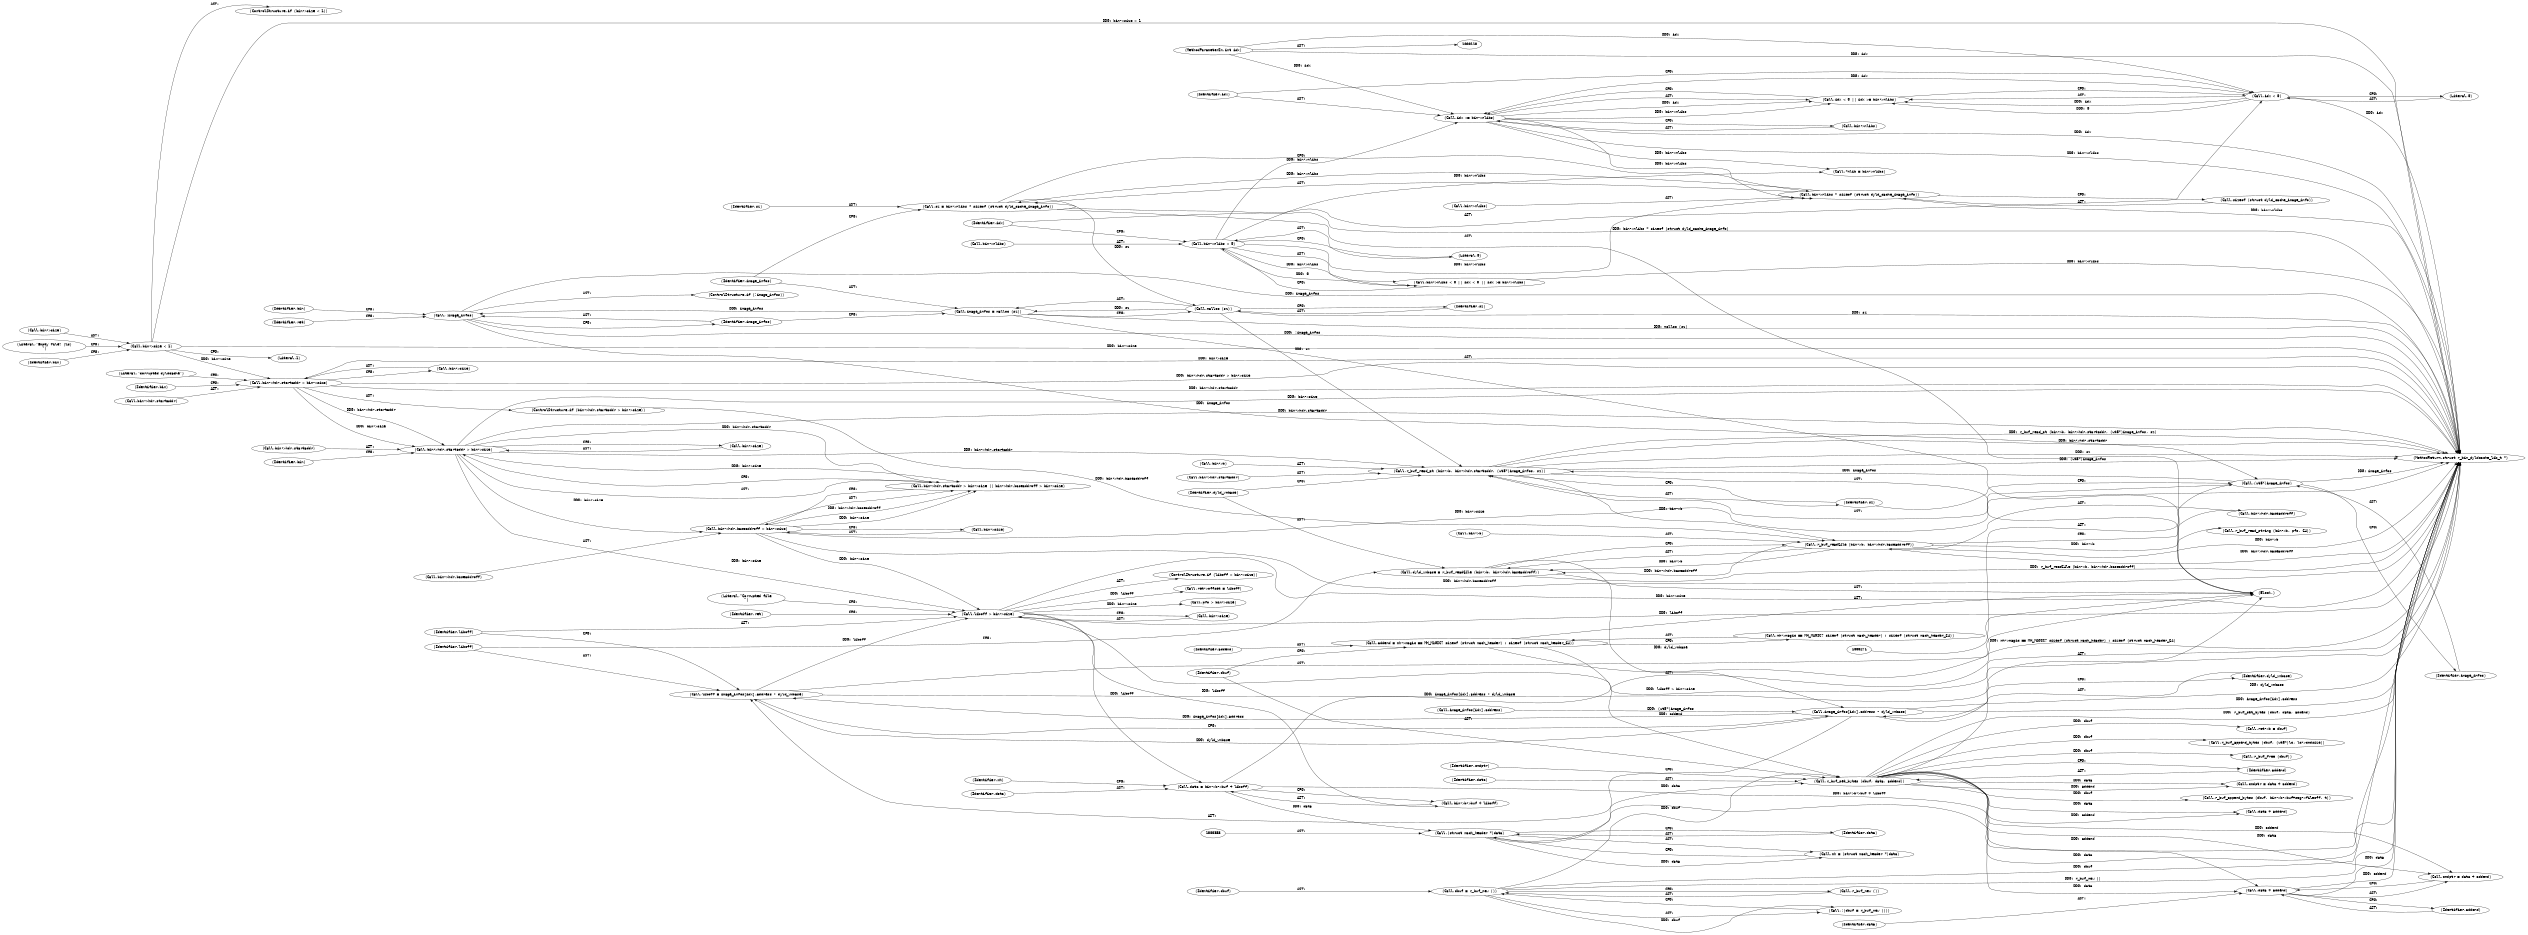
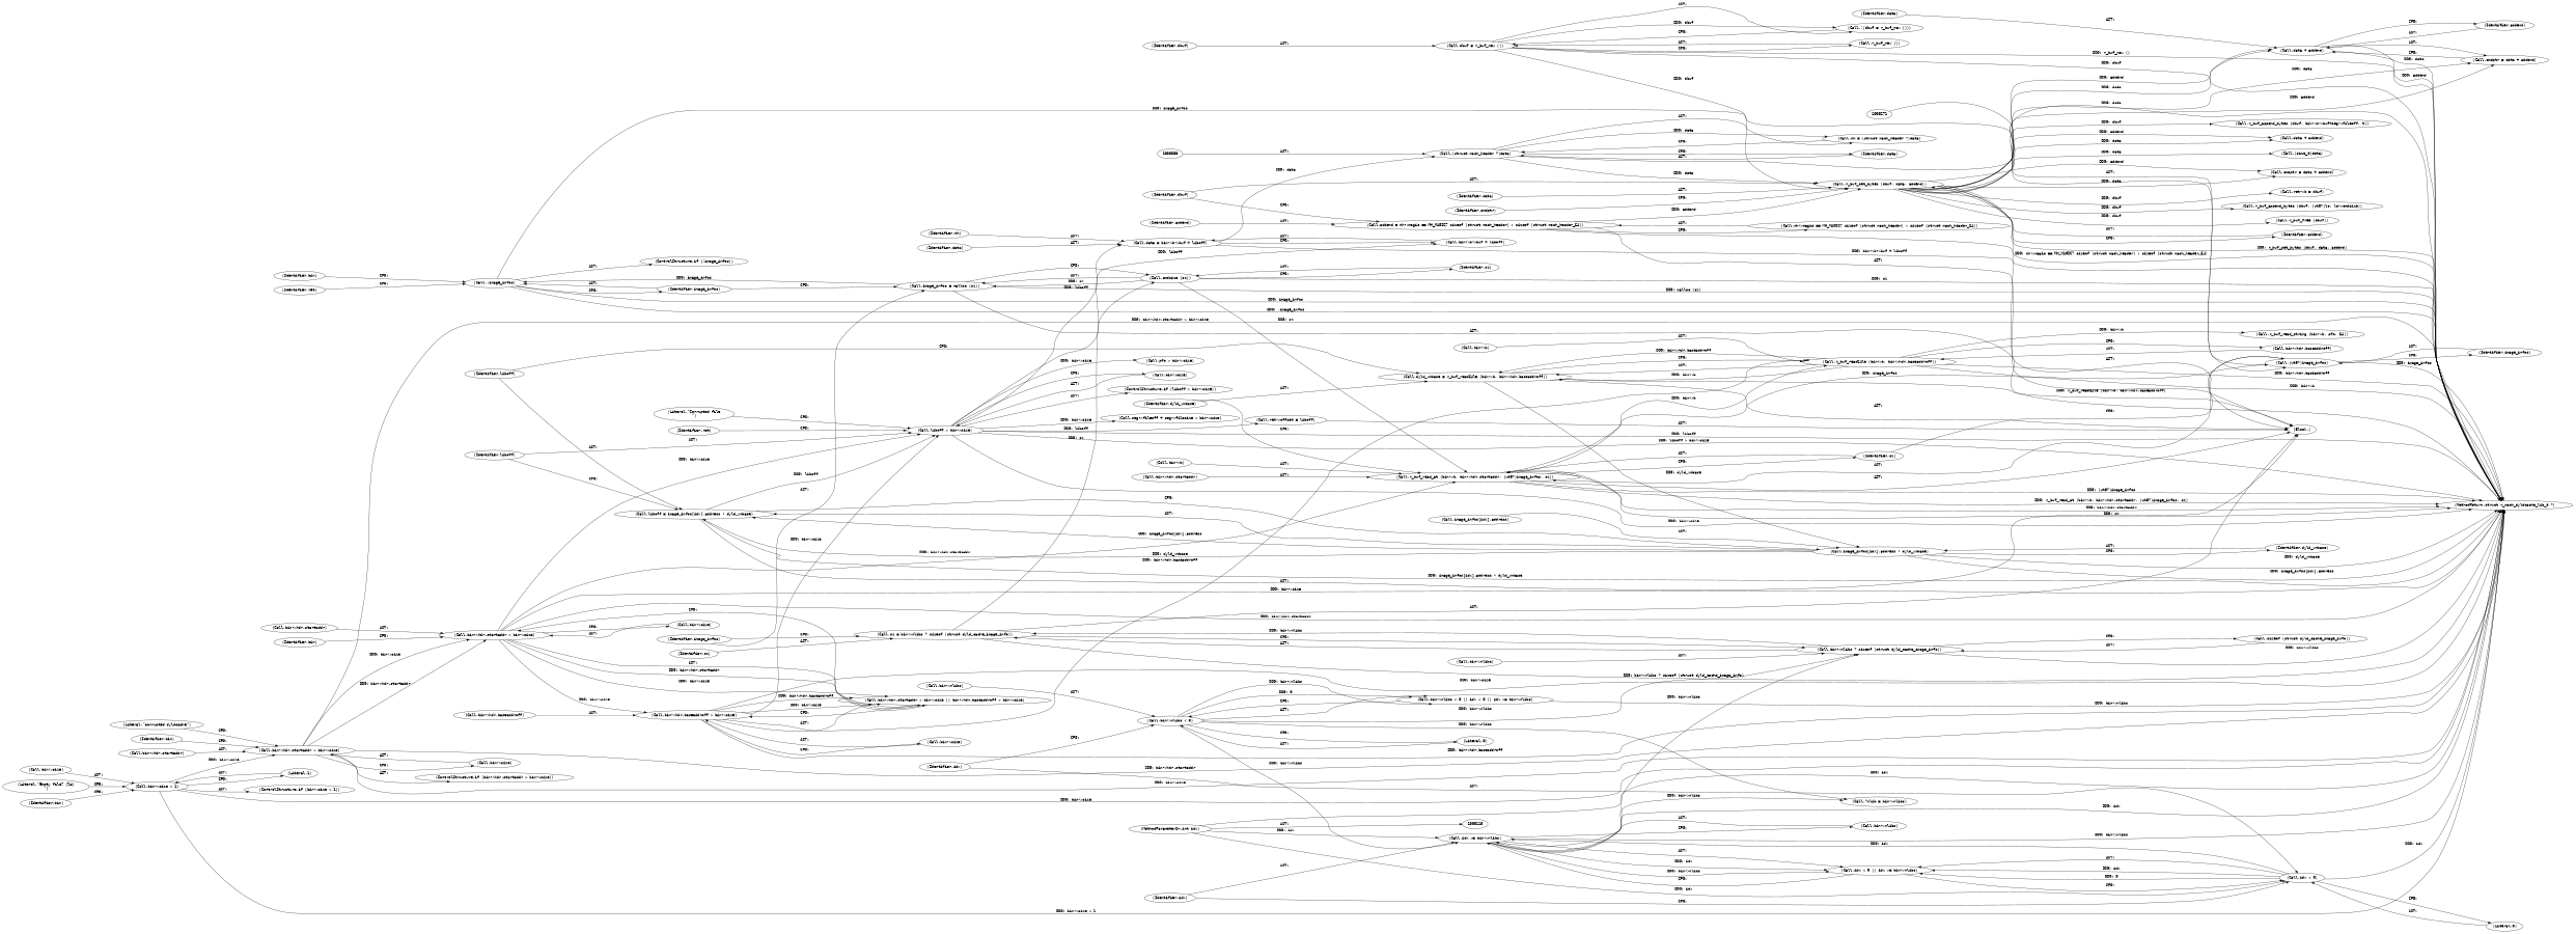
  digraph {
    fontname="DejaVu Sans Mono"
    rankdir=LR
    node [fontname="DejaVu Sans Mono"]
    edge [fontname="DejaVu Sans Mono"]
    n1 [label="(Call,data + addend)"]
    n2 [label="(Identifier,addend)"]
-   n3 [label="(MethodReturn,struct r_bin_dyldcache_lib_t *)"]
+   n3 [label="(MethodReturn,struct r_mach_dyldcache_lib_t *)"]
    n4 [label="(Call,cmdptr = data + addend)"]
    n5 [label="(Call,r_buf_set_bytes (dbuf, data, addend))"]
    n6 [label="(Call,r_buf_append_bytes (dbuf, bin->b->buf+seg->fileoff, t))"]
    n7 [label="(Call,data + addend)"]
+   n8 [label="(Call,(size_t)data)"]
    n9 [label="(Call,cmdptr = data + addend)"]
    n10 [label="(Call,ret->b = dbuf)"]
    n11 [label="(Call,r_buf_append_bytes (dbuf, (ut8*)lc, lc->cmdsize))"]
    n12 [label="(Call,r_buf_free (dbuf))"]
    n13 [label="(Block,)"]
    n14 [label="(Identifier,addend)"]
    n15 [label="(Call,dbuf = r_buf_new ())"]
    n16 [label="(Call,!(dbuf = r_buf_new ()))"]
    n17 [label="(Call,r_buf_new ())"]
    n18 [label="(Call,(struct mach_header *)data)"]
    n19 [label="(Call,mh = (struct mach_header *)data)"]
    n20 [label="(Identifier,data)"]
    n21 [label="(Call,data = bin->b->buf + liboff)"]
    n22 [label="(Call,bin->b->buf + liboff)"]
    n23 [label="(Call,liboff > bin->size)"]
    n24 [label="(Call,pfo > bin->size)"]
    n25 [label="(Call,bin->size)"]
    n26 [label="(ControlStructure,if (liboff > bin->size))"]
    n27 [label="(Call,ret->offset = liboff)"]
+   n28 [label="(Call,seg->fileoff + seg->filesize > bin->size)"]
    n29 [label="(Call,liboff = image_infos[idx].address - dyld_vmbase)"]
    n30 [label="(Call,image_infos[idx].address - dyld_vmbase)"]
    n31 [label="(Identifier,dyld_vmbase)"]
    n32 [label="(Call,dyld_vmbase = r_buf_read64le (bin->b, bin->hdr.baseaddroff))"]
    n33 [label="(Call,r_buf_read64le (bin->b, bin->hdr.baseaddroff))"]
    n34 [label="(Call,bin->hdr.baseaddroff)"]
    n35 [label="(Call,r_buf_read_string (bin->b, pfo, 64))"]
    n36 [label="(Call,r_buf_read_at (bin->b, bin->hdr.startaddr, (ut8*)image_infos, sz))"]
    n37 [label="(Identifier,sz)"]
    n38 [label="(Call,(ut8*)image_infos)"]
    n39 [label="(Call,bin->hdr.startaddr > bin->size)"]
    n40 [label="(Call,bin->hdr.baseaddroff > bin->size)"]
    n41 [label="(Call,bin->hdr.startaddr > bin->size || bin->hdr.baseaddroff > bin->size)"]
    n42 [label="(Call,bin->size)"]
    n43 [label="(Call,bin->size)"]
    n44 [label="(Call,bin->hdr.startaddr > bin->size)"]
    n45 [label="(Call,bin->size)"]
    n46 [label="(ControlStructure,if (bin->hdr.startaddr > bin->size))"]
    n47 [label="(Call,bin->size < 1)"]
    n48 [label="(Literal,1)"]
    n49 [label="(ControlStructure,if (bin->size < 1))"]
    n50 [label="(Identifier,image_infos)"]
    n51 [label="(Call,!image_infos)"]
    n52 [label="(ControlStructure,if (!image_infos))"]
    n53 [label="(Identifier,image_infos)"]
    n54 [label="(Call,image_infos = malloc (sz))"]
-   n55 [label="(Call,malloc (sz))"]
+   n55 [label="(Call,cmdsize (sz))"]
    n56 [label="(Identifier,sz)"]
    n57 [label="(Call,sz = bin->nlibs * sizeof (struct dyld_cache_image_info))"]
    n58 [label="(Call,bin->nlibs * sizeof (struct dyld_cache_image_info))"]
    n59 [label="(Call,sizeof (struct dyld_cache_image_info))"]
    n60 [label="(Call,idx >= bin->nlibs)"]
    n61 [label="(Call,idx < 0 || idx >= bin->nlibs)"]
    n62 [label="(Call,*nlib = bin->nlibs)"]
    n63 [label="(Call,bin->nlibs)"]
    n64 [label="(Call,idx < 0)"]
    n65 [label="(Literal,0)"]
    n66 [label="(MethodParameterIn,int idx)"]
    1000110
    n68 [label="(Call,bin->nlibs < 0)"]
    n69 [label="(Call,bin->nlibs < 0 || idx < 0 || idx >= bin->nlibs)"]
    n70 [label="(Literal,0)"]
    n71 [label="(Call,addend = mh->magic == MH_MAGIC? sizeof (struct mach_header) : sizeof (struct mach_header_64))"]
    n72 [label="(Call,mh->magic == MH_MAGIC? sizeof (struct mach_header) : sizeof (struct mach_header_64))"]
    n73 [label="(Call,bin->hdr.startaddr)"]
    n74 [label="(Literal,\"corrupted dyldcache\")"]
    n75 [label="(Identifier,bin)"]
    n76 [label="(Identifier,liboff)"]
    n77 [label="(Identifier,idx)"]
    n78 [label="(Literal,\"Corrupted file\n\")"]
    n79 [label="(Identifier,idx)"]
    n80 [label="(Call,bin->hdr.baseaddroff)"]
    n81 [label="(Identifier,image_infos)"]
    n82 [label="(Call,bin->size)"]
    n83 [label="(Literal,\"Empty file? (%s)\n\")"]
    n84 [label="(Identifier,bin)"]
    n85 [label="(Call,image_infos[idx].address)"]
    n86 [label="(Identifier,addend)"]
    n87 [label="(Identifier,dyld_vmbase)"]
    n88 [label="(Identifier,liboff)"]
    n89 [label="(Call,bin->nlibs)"]
    n90 [label="(Identifier,data)"]
    n91 [label="(Identifier,sz)"]
    n92 [label="(Call,bin->nlibs)"]
    n93 [label="(Identifier,cmdptr)"]
    n94 [label="(Identifier,bin)"]
    n95 [label="(Identifier,data)"]
    n96 [label="(Identifier,bin)"]
    n97 [label="(Call,bin->hdr.startaddr)"]
    n98 [label="(Identifier,data)"]
    n99 [label="(Identifier,mh)"]
    n100 [label="(Identifier,ret)"]
    n101 [label="(Call,bin->b)"]
    n102 [label="(Identifier,dbuf)"]
    n103 [label="(Call,bin->hdr.startaddr)"]
    n104 [label="(Identifier,dbuf)"]
    n105 [label="(Call,bin->b)"]
    n106 [label="(Identifier,ret)"]
    1000358
    1000271
    n1 -> n2 [label="CFG: "]
    n1 -> n3 [label="DDG: data"]
    n1 -> n3 [label="DDG: addend"]
    n1 -> n4 [label="AST: "]
    n2 -> n1 [label="AST: "]
    n4 -> n1 [label="CFG: "]
    n5 -> n1 [label="DDG: data"]
    n5 -> n1 [label="DDG: addend"]
    n5 -> n3 [label="DDG: r_buf_set_bytes (dbuf, data, addend)"]
    n5 -> n4 [label="DDG: data"]
    n5 -> n4 [label="DDG: addend"]
    n5 -> n6 [label="DDG: dbuf"]
    n5 -> n7 [label="DDG: data"]
    n5 -> n7 [label="DDG: addend"]
+   n5 -> n8 [label="DDG: data"]
    n5 -> n9 [label="DDG: data"]
    n5 -> n9 [label="DDG: addend"]
    n5 -> n10 [label="DDG: dbuf"]
    n5 -> n11 [label="DDG: dbuf"]
    n5 -> n12 [label="DDG: dbuf"]
    n5 -> n13 [label="AST: "]
    n5 -> n14 [label="CFG: "]
    n14 -> n5 [label="AST: "]
    n15 -> n3 [label="DDG: r_buf_new ()"]
    n15 -> n3 [label="DDG: dbuf"]
    n15 -> n5 [label="DDG: dbuf"]
    n15 -> n16 [label="AST: "]
    n15 -> n16 [label="DDG: dbuf"]
    n15 -> n17 [label="CFG: "]
    n16 -> n15 [label="CFG: "]
    n17 -> n15 [label="AST: "]
    n18 -> n3 [label="DDG: data"]
    n18 -> n5 [label="DDG: data"]
    n18 -> n19 [label="AST: "]
    n18 -> n19 [label="DDG: data"]
    n18 -> n20 [label="CFG: "]
    n19 -> n18 [label="CFG: "]
    n20 -> n18 [label="AST: "]
    n21 -> n3 [label="DDG: bin->b->buf + liboff"]
-   n21 -> n13 [label="AST: "]
+   n27 -> n13 [label="AST: "]
    n21 -> n18 [label="DDG: data"]
    n21 -> n22 [label="CFG: "]
    n22 -> n21 [label="AST: "]
    n23 -> n3 [label="DDG: bin->size"]
    n23 -> n3 [label="DDG: liboff"]
    n23 -> n3 [label="DDG: liboff > bin->size"]
    n23 -> n21 [label="DDG: liboff"]
    n23 -> n22 [label="DDG: liboff"]
    n23 -> n24 [label="DDG: bin->size"]
    n23 -> n25 [label="CFG: "]
    n23 -> n26 [label="AST: "]
    n23 -> n27 [label="DDG: liboff"]
+   n23 -> n28 [label="DDG: bin->size"]
    n25 -> n23 [label="AST: "]
    n29 -> n3 [label="DDG: image_infos[idx].address - dyld_vmbase"]
    n29 -> n13 [label="AST: "]
    n29 -> n23 [label="DDG: liboff"]
    n29 -> n30 [label="CFG: "]
    n30 -> n3 [label="DDG: dyld_vmbase"]
    n30 -> n3 [label="DDG: image_infos[idx].address"]
    n30 -> n29 [label="AST: "]
    n30 -> n29 [label="DDG: image_infos[idx].address"]
    n30 -> n29 [label="DDG: dyld_vmbase"]
    n30 -> n31 [label="CFG: "]
    n31 -> n30 [label="AST: "]
    n32 -> n3 [label="DDG: r_buf_read64le (bin->b, bin->hdr.baseaddroff)"]
    n32 -> n13 [label="AST: "]
    n32 -> n30 [label="DDG: dyld_vmbase"]
    n32 -> n33 [label="CFG: "]
    n33 -> n3 [label="DDG: bin->hdr.baseaddroff"]
    n33 -> n3 [label="DDG: bin->b"]
    n33 -> n32 [label="AST: "]
    n33 -> n32 [label="DDG: bin->b"]
    n33 -> n32 [label="DDG: bin->hdr.baseaddroff"]
    n33 -> n34 [label="CFG: "]
    n33 -> n35 [label="DDG: bin->b"]
    n34 -> n33 [label="AST: "]
    n36 -> n3 [label="DDG: bin->hdr.startaddr"]
    n36 -> n3 [label="DDG: sz"]
    n36 -> n3 [label="DDG: (ut8*)image_infos"]
    n36 -> n3 [label="DDG: r_buf_read_at (bin->b, bin->hdr.startaddr, (ut8*)image_infos, sz)"]
    n36 -> n13 [label="AST: "]
    n36 -> n33 [label="DDG: bin->b"]
    n36 -> n37 [label="CFG: "]
    n37 -> n36 [label="AST: "]
    n37 -> n38 [label="CFG: "]
    n38 -> n3 [label="DDG: image_infos"]
    n38 -> n36 [label="AST: "]
    n38 -> n36 [label="DDG: image_infos"]
    n38 -> n50 [label="CFG: "]
    n39 -> n3 [label="DDG: bin->size"]
    n39 -> n3 [label="DDG: bin->hdr.startaddr"]
    n39 -> n23 [label="DDG: bin->size"]
    n39 -> n36 [label="DDG: bin->hdr.startaddr"]
    n39 -> n40 [label="DDG: bin->size"]
    n39 -> n41 [label="AST: "]
    n39 -> n41 [label="DDG: bin->hdr.startaddr"]
    n39 -> n41 [label="DDG: bin->size"]
    n39 -> n42 [label="CFG: "]
    n40 -> n3 [label="DDG: bin->hdr.baseaddroff"]
    n40 -> n3 [label="DDG: bin->size"]
    n40 -> n23 [label="DDG: bin->size"]
-   n46 -> n33 [label="DDG: bin->hdr.baseaddroff"]
+   n40 -> n33 [label="DDG: bin->hdr.baseaddroff"]
    n40 -> n41 [label="AST: "]
    n40 -> n41 [label="DDG: bin->hdr.baseaddroff"]
    n40 -> n41 [label="DDG: bin->size"]
    n40 -> n43 [label="CFG: "]
    n41 -> n39 [label="CFG: "]
    n41 -> n40 [label="CFG: "]
    n42 -> n39 [label="AST: "]
    n43 -> n40 [label="AST: "]
    n44 -> n3 [label="DDG: bin->size"]
    n44 -> n3 [label="DDG: bin->hdr.startaddr > bin->size"]
    n44 -> n3 [label="DDG: bin->hdr.startaddr"]
    n44 -> n39 [label="DDG: bin->hdr.startaddr"]
    n44 -> n39 [label="DDG: bin->size"]
    n44 -> n45 [label="CFG: "]
    n44 -> n46 [label="AST: "]
    n45 -> n44 [label="AST: "]
    n47 -> n3 [label="DDG: bin->size"]
    n47 -> n3 [label="DDG: bin->size < 1"]
    n47 -> n44 [label="DDG: bin->size"]
    n47 -> n48 [label="CFG: "]
    n47 -> n49 [label="AST: "]
+   n48 -> n47 [label="AST: "]
    n50 -> n38 [label="AST: "]
    n51 -> n3 [label="DDG: image_infos"]
    n51 -> n3 [label="DDG: !image_infos"]
    n51 -> n38 [label="DDG: image_infos"]
    n51 -> n52 [label="AST: "]
    n51 -> n53 [label="CFG: "]
    n53 -> n51 [label="AST: "]
    n53 -> n54 [label="CFG: "]
    n54 -> n3 [label="DDG: malloc (sz)"]
    n54 -> n13 [label="AST: "]
    n54 -> n51 [label="DDG: image_infos"]
    n54 -> n55 [label="CFG: "]
    n55 -> n3 [label="DDG: sz"]
    n55 -> n36 [label="DDG: sz"]
    n55 -> n54 [label="AST: "]
    n55 -> n54 [label="DDG: sz"]
    n55 -> n56 [label="CFG: "]
    n56 -> n55 [label="AST: "]
    n57 -> n3 [label="DDG: bin->nlibs * sizeof (struct dyld_cache_image_info)"]
    n57 -> n13 [label="AST: "]
    n57 -> n55 [label="DDG: sz"]
    n57 -> n58 [label="CFG: "]
    n58 -> n3 [label="DDG: bin->nlibs"]
    n58 -> n57 [label="AST: "]
    n58 -> n57 [label="DDG: bin->nlibs"]
    n58 -> n59 [label="CFG: "]
    n59 -> n58 [label="AST: "]
    n60 -> n3 [label="DDG: bin->nlibs"]
    n60 -> n3 [label="DDG: idx"]
    n60 -> n58 [label="DDG: bin->nlibs"]
    n60 -> n61 [label="AST: "]
    n60 -> n61 [label="DDG: idx"]
    n60 -> n61 [label="DDG: bin->nlibs"]
    n60 -> n62 [label="DDG: bin->nlibs"]
    n60 -> n63 [label="CFG: "]
    n61 -> n60 [label="CFG: "]
    n61 -> n64 [label="CFG: "]
    n63 -> n60 [label="AST: "]
    n64 -> n3 [label="DDG: idx"]
    n64 -> n60 [label="DDG: idx"]
    n64 -> n61 [label="AST: "]
    n64 -> n61 [label="DDG: idx"]
    n64 -> n61 [label="DDG: 0"]
    n64 -> n65 [label="CFG: "]
    n65 -> n64 [label="AST: "]
    n66 -> n3 [label="DDG: idx"]
    n66 -> n60 [label="DDG: idx"]
    n66 -> n64 [label="DDG: idx"]
    n66 -> 1000110 [label="AST: "]
    n68 -> n58 [label="DDG: bin->nlibs"]
    n68 -> n60 [label="DDG: bin->nlibs"]
    n68 -> n62 [label="DDG: bin->nlibs"]
    n68 -> n69 [label="AST: "]
    n68 -> n69 [label="DDG: bin->nlibs"]
    n68 -> n69 [label="DDG: 0"]
    n68 -> n70 [label="CFG: "]
    n69 -> n3 [label="DDG: bin->nlibs"]
    n69 -> n68 [label="CFG: "]
    n70 -> n68 [label="AST: "]
    n71 -> n3 [label="DDG: mh->magic == MH_MAGIC? sizeof (struct mach_header) : sizeof (struct mach_header_64)"]
    n71 -> n5 [label="DDG: addend"]
    n71 -> n13 [label="AST: "]
    n71 -> n72 [label="CFG: "]
    n72 -> n71 [label="AST: "]
    n73 -> n39 [label="AST: "]
    n74 -> n44 [label="CFG: "]
    n75 -> n51 [label="CFG: "]
    n76 -> n23 [label="AST: "]
    n76 -> n29 [label="CFG: "]
    n77 -> n64 [label="AST: "]
    n77 -> n68 [label="CFG: "]
    n78 -> n23 [label="CFG: "]
    n79 -> n60 [label="AST: "]
    n79 -> n64 [label="CFG: "]
    n80 -> n40 [label="AST: "]
    n81 -> n54 [label="AST: "]
    n81 -> n57 [label="CFG: "]
    n82 -> n47 [label="AST: "]
    n83 -> n47 [label="CFG: "]
    n84 -> n47 [label="CFG: "]
-   n85 -> n30 [label="DDG: (ut8*)image_infos"]
+   n85 -> n30 [label="AST: "]
    n86 -> n71 [label="AST: "]
    n87 -> n32 [label="AST: "]
    n87 -> n36 [label="CFG: "]
    n88 -> n29 [label="AST: "]
    n88 -> n32 [label="CFG: "]
    n89 -> n58 [label="AST: "]
    n90 -> n5 [label="AST: "]
    n91 -> n57 [label="AST: "]
    n92 -> n68 [label="AST: "]
    n93 -> n5 [label="CFG: "]
    n94 -> n39 [label="CFG: "]
    n95 -> n21 [label="AST: "]
    n96 -> n44 [label="CFG: "]
    n97 -> n36 [label="AST: "]
    n98 -> n1 [label="AST: "]
-   n99 -> n21 [label="CFG: "]
+   n99 -> n21 [label="AST: "]
    n100 -> n51 [label="CFG: "]
    n101 -> n36 [label="AST: "]
    n102 -> n5 [label="AST: "]
    n102 -> n71 [label="CFG: "]
    n103 -> n44 [label="AST: "]
    n104 -> n15 [label="AST: "]
    n105 -> n33 [label="AST: "]
    n106 -> n23 [label="CFG: "]
    1000358 -> n18 [label="AST: "]
    1000271 -> n38 [label="AST: "]
  }
